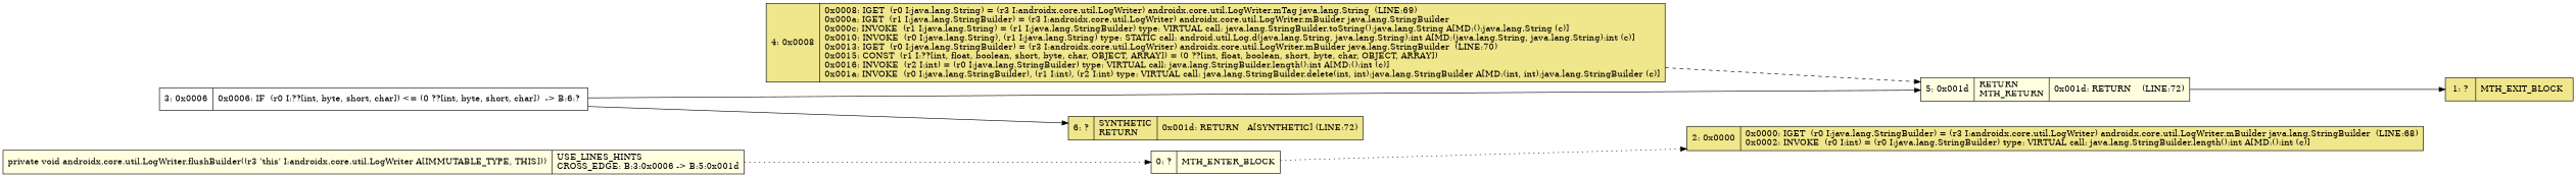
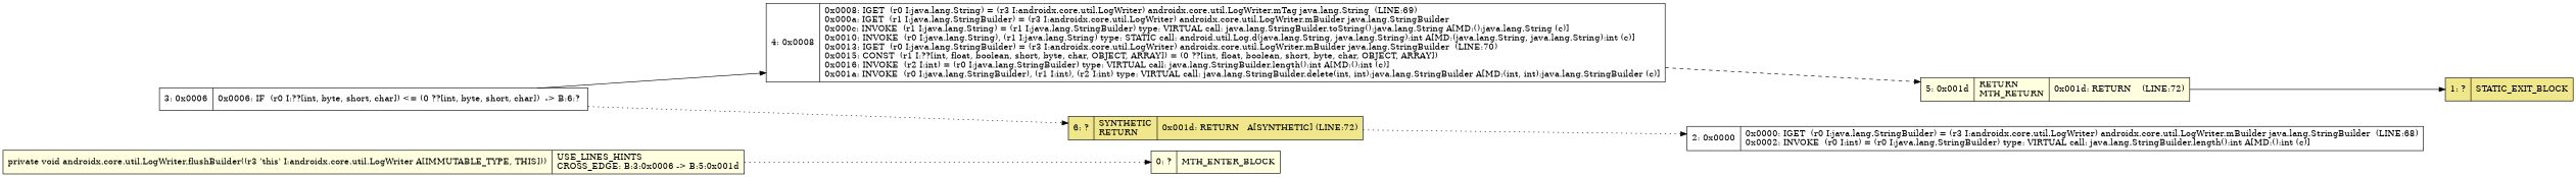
  digraph {
    rankdir=LR
    node [fillcolor=lightyellow shape=record style=filled]
    edge [style=dotted]
    n1 [label="{0\:\ ?|MTH_ENTER_BLOCK\l}"]
-   n2 [fillcolor=khaki label="{2\:\ 0x0000|0x0000: IGET  (r0 I:java.lang.StringBuilder) = (r3 I:androidx.core.util.LogWriter) androidx.core.util.LogWriter.mBuilder java.lang.StringBuilder  (LINE:68)\l0x0002: INVOKE  (r0 I:int) = (r0 I:java.lang.StringBuilder) type: VIRTUAL call: java.lang.StringBuilder.length():int A[MD:():int (c)]\l}"]
+   n2 [fillcolor=white label="{2\:\ 0x0000|0x0000: IGET  (r0 I:java.lang.StringBuilder) = (r3 I:androidx.core.util.LogWriter) androidx.core.util.LogWriter.mBuilder java.lang.StringBuilder  (LINE:68)\l0x0002: INVOKE  (r0 I:int) = (r0 I:java.lang.StringBuilder) type: VIRTUAL call: java.lang.StringBuilder.length():int A[MD:():int (c)]\l}"]
    n3 [fillcolor=white label="{3\:\ 0x0006|0x0006: IF  (r0 I:??[int, byte, short, char]) \<= (0 ??[int, byte, short, char])  \-\> B:6:? \l}"]
-   n4 [fillcolor=khaki label="{4\:\ 0x0008|0x0008: IGET  (r0 I:java.lang.String) = (r3 I:androidx.core.util.LogWriter) androidx.core.util.LogWriter.mTag java.lang.String  (LINE:69)\l0x000a: IGET  (r1 I:java.lang.StringBuilder) = (r3 I:androidx.core.util.LogWriter) androidx.core.util.LogWriter.mBuilder java.lang.StringBuilder \l0x000c: INVOKE  (r1 I:java.lang.String) = (r1 I:java.lang.StringBuilder) type: VIRTUAL call: java.lang.StringBuilder.toString():java.lang.String A[MD:():java.lang.String (c)]\l0x0010: INVOKE  (r0 I:java.lang.String), (r1 I:java.lang.String) type: STATIC call: android.util.Log.d(java.lang.String, java.lang.String):int A[MD:(java.lang.String, java.lang.String):int (c)]\l0x0013: IGET  (r0 I:java.lang.StringBuilder) = (r3 I:androidx.core.util.LogWriter) androidx.core.util.LogWriter.mBuilder java.lang.StringBuilder  (LINE:70)\l0x0015: CONST  (r1 I:??[int, float, boolean, short, byte, char, OBJECT, ARRAY]) = (0 ??[int, float, boolean, short, byte, char, OBJECT, ARRAY]) \l0x0016: INVOKE  (r2 I:int) = (r0 I:java.lang.StringBuilder) type: VIRTUAL call: java.lang.StringBuilder.length():int A[MD:():int (c)]\l0x001a: INVOKE  (r0 I:java.lang.StringBuilder), (r1 I:int), (r2 I:int) type: VIRTUAL call: java.lang.StringBuilder.delete(int, int):java.lang.StringBuilder A[MD:(int, int):java.lang.StringBuilder (c)]\l}"]
+   n4 [fillcolor=white label="{4\:\ 0x0008|0x0008: IGET  (r0 I:java.lang.String) = (r3 I:androidx.core.util.LogWriter) androidx.core.util.LogWriter.mTag java.lang.String  (LINE:69)\l0x000a: IGET  (r1 I:java.lang.StringBuilder) = (r3 I:androidx.core.util.LogWriter) androidx.core.util.LogWriter.mBuilder java.lang.StringBuilder \l0x000c: INVOKE  (r1 I:java.lang.String) = (r1 I:java.lang.StringBuilder) type: VIRTUAL call: java.lang.StringBuilder.toString():java.lang.String A[MD:():java.lang.String (c)]\l0x0010: INVOKE  (r0 I:java.lang.String), (r1 I:java.lang.String) type: STATIC call: android.util.Log.d(java.lang.String, java.lang.String):int A[MD:(java.lang.String, java.lang.String):int (c)]\l0x0013: IGET  (r0 I:java.lang.StringBuilder) = (r3 I:androidx.core.util.LogWriter) androidx.core.util.LogWriter.mBuilder java.lang.StringBuilder  (LINE:70)\l0x0015: CONST  (r1 I:??[int, float, boolean, short, byte, char, OBJECT, ARRAY]) = (0 ??[int, float, boolean, short, byte, char, OBJECT, ARRAY]) \l0x0016: INVOKE  (r2 I:int) = (r0 I:java.lang.StringBuilder) type: VIRTUAL call: java.lang.StringBuilder.length():int A[MD:():int (c)]\l0x001a: INVOKE  (r0 I:java.lang.StringBuilder), (r1 I:int), (r2 I:int) type: VIRTUAL call: java.lang.StringBuilder.delete(int, int):java.lang.StringBuilder A[MD:(int, int):java.lang.StringBuilder (c)]\l}"]
    n5 [fillcolor=khaki label="{6\:\ ?|SYNTHETIC\lRETURN\l|0x001d: RETURN   A[SYNTHETIC] (LINE:72)\l}"]
    n6 [label="{5\:\ 0x001d|RETURN\lMTH_RETURN\l|0x001d: RETURN    (LINE:72)\l}"]
-   n7 [fillcolor=khaki label="{1\:\ ?|MTH_EXIT_BLOCK\l}"]
+   n7 [fillcolor=khaki label="{1\:\ ?|STATIC_EXIT_BLOCK\l}"]
    n8 [label="{private void androidx.core.util.LogWriter.flushBuilder((r3 'this' I:androidx.core.util.LogWriter A[IMMUTABLE_TYPE, THIS]))  | USE_LINES_HINTS\lCROSS_EDGE: B:3:0x0006 \-\> B:5:0x001d\l}"]
-   n1 -> n2
-   n3 -> n6 [style=solid]
-   n3 -> n5 [style=solid]
+   n5 -> n2
+   n3 -> n4 [style=solid]
+   n3 -> n5
    n4 -> n6 [style=dashed]
    n6 -> n7 [style=solid]
    n8 -> n1
  }
